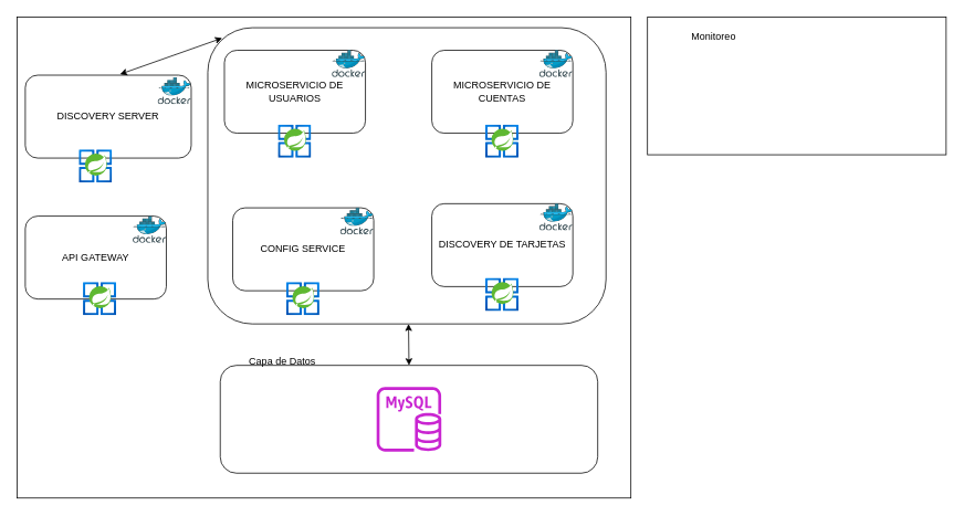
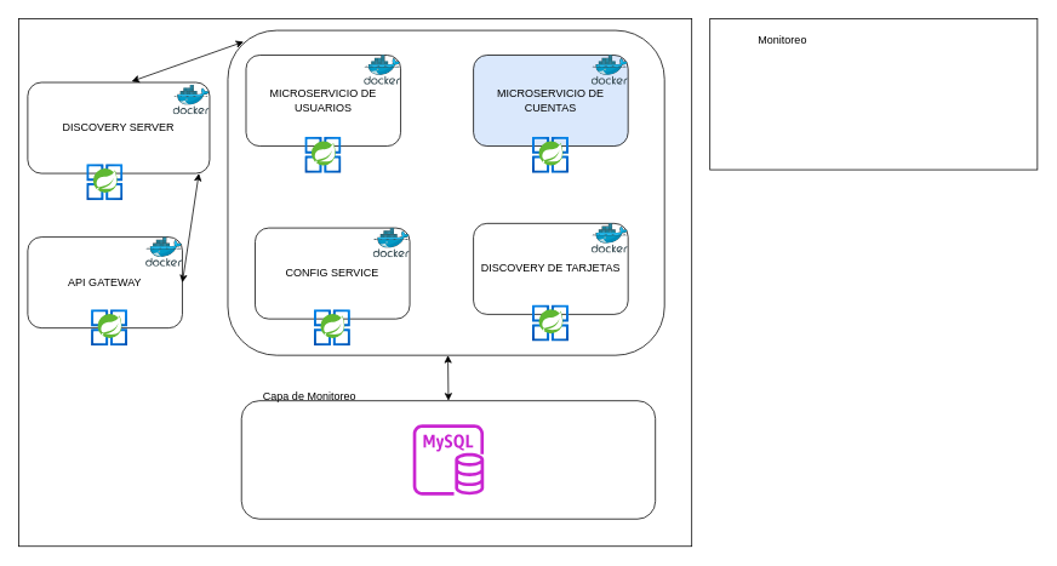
  <mxCell id="0" />
  <mxCell id="1" parent="0" />
  <mxCell id="2" value="" style="rounded=0;whiteSpace=wrap;html=1;" vertex="1" parent="1"><mxGeometry x="20" y="20" width="740" height="580" as="geometry" /></mxCell>
  <mxCell id="3" value="" style="rounded=1;whiteSpace=wrap;html=1;" vertex="1" parent="1"><mxGeometry x="250" y="32.8" width="480" height="357.2" as="geometry" /></mxCell>
  <mxCell id="4" value="API GATEWAY" style="rounded=1;whiteSpace=wrap;html=1;" vertex="1" parent="1"><mxGeometry x="30" y="260" width="170" height="100" as="geometry" /></mxCell>
  <mxCell id="5" value="" style="image;sketch=0;aspect=fixed;html=1;points=[];align=center;fontSize=12;image=img/lib/mscae/Docker.svg;" vertex="1" parent="1"><mxGeometry x="160" y="260" width="40" height="32.8" as="geometry" /></mxCell>
  <mxCell id="6" value="" style="image;aspect=fixed;html=1;points=[];align=center;fontSize=12;image=img/lib/azure2/compute/Azure_Spring_Cloud.svg;" vertex="1" parent="1"><mxGeometry x="100" y="340" width="40" height="40" as="geometry" /></mxCell>
  <mxCell id="7" value="DISCOVERY SERVER" style="rounded=1;whiteSpace=wrap;html=1;" vertex="1" parent="1"><mxGeometry x="30" y="90" width="200" height="100" as="geometry" /></mxCell>
  <mxCell id="8" value="" style="image;sketch=0;aspect=fixed;html=1;points=[];align=center;fontSize=12;image=img/lib/mscae/Docker.svg;" vertex="1" parent="1"><mxGeometry x="190" y="92.8" width="40" height="32.8" as="geometry" /></mxCell>
  <mxCell id="9" value="" style="image;aspect=fixed;html=1;points=[];align=center;fontSize=12;image=img/lib/azure2/compute/Azure_Spring_Cloud.svg;" vertex="1" parent="1"><mxGeometry x="95" y="180" width="40" height="40" as="geometry" /></mxCell>
  <mxCell id="10" value="MICROSERVICIO DE USUARIOS" style="rounded=1;whiteSpace=wrap;html=1;" vertex="1" parent="1"><mxGeometry x="270" y="60" width="170" height="100" as="geometry" /></mxCell>
  <mxCell id="11" value="" style="image;sketch=0;aspect=fixed;html=1;points=[];align=center;fontSize=12;image=img/lib/mscae/Docker.svg;" vertex="1" parent="1"><mxGeometry x="400" y="60" width="40" height="32.8" as="geometry" /></mxCell>
  <mxCell id="12" value="" style="image;aspect=fixed;html=1;points=[];align=center;fontSize=12;image=img/lib/azure2/compute/Azure_Spring_Cloud.svg;" vertex="1" parent="1"><mxGeometry x="335" y="150" width="40" height="40" as="geometry" /></mxCell>
- <mxCell id="13" value="MICROSERVICIO DE CUENTAS" style="rounded=1;whiteSpace=wrap;html=1;" vertex="1" parent="1"><mxGeometry x="520" y="60" width="170" height="100" as="geometry" /></mxCell>
+ <mxCell id="13" value="MICROSERVICIO DE CUENTAS" style="rounded=1;whiteSpace=wrap;html=1;fillColor=#dae8fc;" vertex="1" parent="1"><mxGeometry x="520" y="60" width="170" height="100" as="geometry" /></mxCell>
  <mxCell id="14" value="" style="image;sketch=0;aspect=fixed;html=1;points=[];align=center;fontSize=12;image=img/lib/mscae/Docker.svg;" vertex="1" parent="1"><mxGeometry x="650" y="60" width="40" height="32.8" as="geometry" /></mxCell>
  <mxCell id="15" value="" style="image;aspect=fixed;html=1;points=[];align=center;fontSize=12;image=img/lib/azure2/compute/Azure_Spring_Cloud.svg;" vertex="1" parent="1"><mxGeometry x="585" y="150" width="40" height="40" as="geometry" /></mxCell>
  <mxCell id="16" value="DISCOVERY DE TARJETAS" style="rounded=1;whiteSpace=wrap;html=1;" vertex="1" parent="1"><mxGeometry x="520" y="245" width="170" height="100" as="geometry" /></mxCell>
  <mxCell id="17" value="" style="image;sketch=0;aspect=fixed;html=1;points=[];align=center;fontSize=12;image=img/lib/mscae/Docker.svg;" vertex="1" parent="1"><mxGeometry x="650" y="245" width="40" height="32.8" as="geometry" /></mxCell>
  <mxCell id="18" value="" style="image;aspect=fixed;html=1;points=[];align=center;fontSize=12;image=img/lib/azure2/compute/Azure_Spring_Cloud.svg;" vertex="1" parent="1"><mxGeometry x="585" y="335" width="40" height="40" as="geometry" /></mxCell>
  <mxCell id="19" value="" style="rounded=0;whiteSpace=wrap;html=1;" vertex="1" parent="1"><mxGeometry x="780" y="20" width="360" height="166" as="geometry" /></mxCell>
  <mxCell id="20" value="Monitoreo" style="text;html=1;align=center;verticalAlign=middle;whiteSpace=wrap;rounded=0;" vertex="1" parent="1"><mxGeometry x="790" y="28.8" width="140" height="30" as="geometry" /></mxCell>
+ <mxCell id="21" value="" style="endArrow=classic;startArrow=classic;html=1;rounded=0;exitX=1;exitY=0.5;exitDx=0;exitDy=0;entryX=0.941;entryY=1;entryDx=0;entryDy=0;entryPerimeter=0;" edge="1" parent="1" source="4" target="7"><mxGeometry width="50" height="50" relative="1" as="geometry"><mxPoint x="750" y="410" as="sourcePoint" /><mxPoint x="800" y="360" as="targetPoint" /></mxGeometry></mxCell>
  <mxCell id="22" value="" style="endArrow=classic;startArrow=classic;html=1;rounded=0;exitX=0.571;exitY=-0.011;exitDx=0;exitDy=0;exitPerimeter=0;entryX=0.036;entryY=0.035;entryDx=0;entryDy=0;entryPerimeter=0;" edge="1" parent="1" source="7" target="3"><mxGeometry width="50" height="50" relative="1" as="geometry"><mxPoint x="750" y="410" as="sourcePoint" /><mxPoint x="800" y="360" as="targetPoint" /></mxGeometry></mxCell>
  <mxCell id="23" value="" style="shape=image;verticalLabelPosition=bottom;labelBackgroundColor=default;verticalAlign=top;aspect=fixed;imageAspect=0;image=https://www.skedler.com/blog/wp-content/uploads/2021/08/grafana-logo.png;" vertex="1" parent="1"><mxGeometry x="800" y="71" width="140" height="70" as="geometry" /></mxCell>
  <mxCell id="24" value="" style="shape=image;verticalLabelPosition=bottom;labelBackgroundColor=default;verticalAlign=top;aspect=fixed;imageAspect=0;image=https://miro.medium.com/v2/resize:fit:700/1*SW3lqH4V0J0suyzkZ6FcFQ.png;" vertex="1" parent="1"><mxGeometry x="988" y="60.3" width="140" height="81.4" as="geometry" /></mxCell>
  <mxCell id="25" value="CONFIG SERVICE" style="rounded=1;whiteSpace=wrap;html=1;" vertex="1" parent="1"><mxGeometry x="280" y="250" width="170" height="100" as="geometry" /></mxCell>
  <mxCell id="26" value="" style="image;sketch=0;aspect=fixed;html=1;points=[];align=center;fontSize=12;image=img/lib/mscae/Docker.svg;" vertex="1" parent="1"><mxGeometry x="410" y="250" width="40" height="32.8" as="geometry" /></mxCell>
  <mxCell id="27" value="" style="image;aspect=fixed;html=1;points=[];align=center;fontSize=12;image=img/lib/azure2/compute/Azure_Spring_Cloud.svg;" vertex="1" parent="1"><mxGeometry x="345" y="340" width="40" height="40" as="geometry" /></mxCell>
  <mxCell id="28" value="" style="rounded=1;whiteSpace=wrap;html=1;" vertex="1" parent="1"><mxGeometry x="265" y="440" width="455" height="130" as="geometry" /></mxCell>
  <mxCell id="29" value="" style="sketch=0;outlineConnect=0;fontColor=#232F3E;gradientColor=none;fillColor=#C925D1;strokeColor=none;dashed=0;verticalLabelPosition=bottom;verticalAlign=top;align=center;html=1;fontSize=12;fontStyle=0;aspect=fixed;pointerEvents=1;shape=mxgraph.aws4.rds_mysql_instance;" vertex="1" parent="1"><mxGeometry x="453.5" y="466" width="78" height="78" as="geometry" /></mxCell>
- <mxCell id="30" value="Capa de Datos" style="text;html=1;align=center;verticalAlign=middle;whiteSpace=wrap;rounded=0;" vertex="1" parent="1"><mxGeometry x="270" y="420" width="140" height="30" as="geometry" /></mxCell>
+ <mxCell id="30" value="Capa de Monitoreo" style="text;html=1;align=center;verticalAlign=middle;whiteSpace=wrap;rounded=0;" vertex="1" parent="1"><mxGeometry x="270" y="420" width="140" height="30" as="geometry" /></mxCell>
  <mxCell id="31" value="" style="endArrow=classic;startArrow=classic;html=1;rounded=0;exitX=0.5;exitY=0;exitDx=0;exitDy=0;" edge="1" parent="1" source="28" target="3"><mxGeometry width="50" height="50" relative="1" as="geometry"><mxPoint x="760" y="410" as="sourcePoint" /><mxPoint x="810" y="360" as="targetPoint" /></mxGeometry></mxCell>
